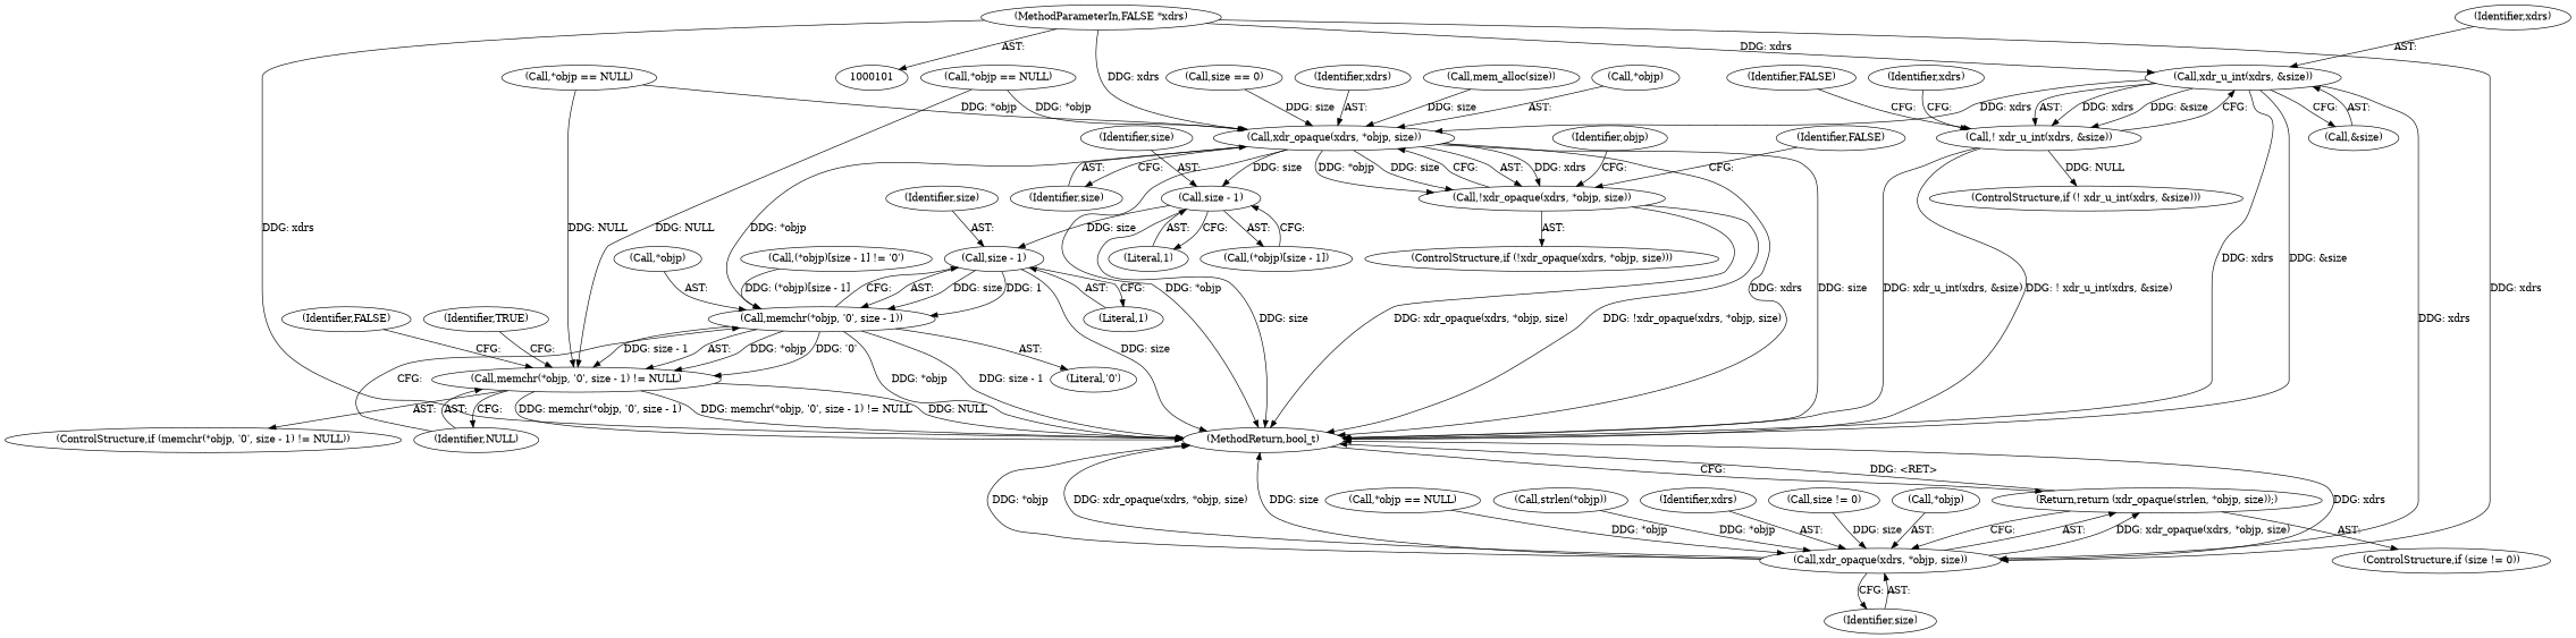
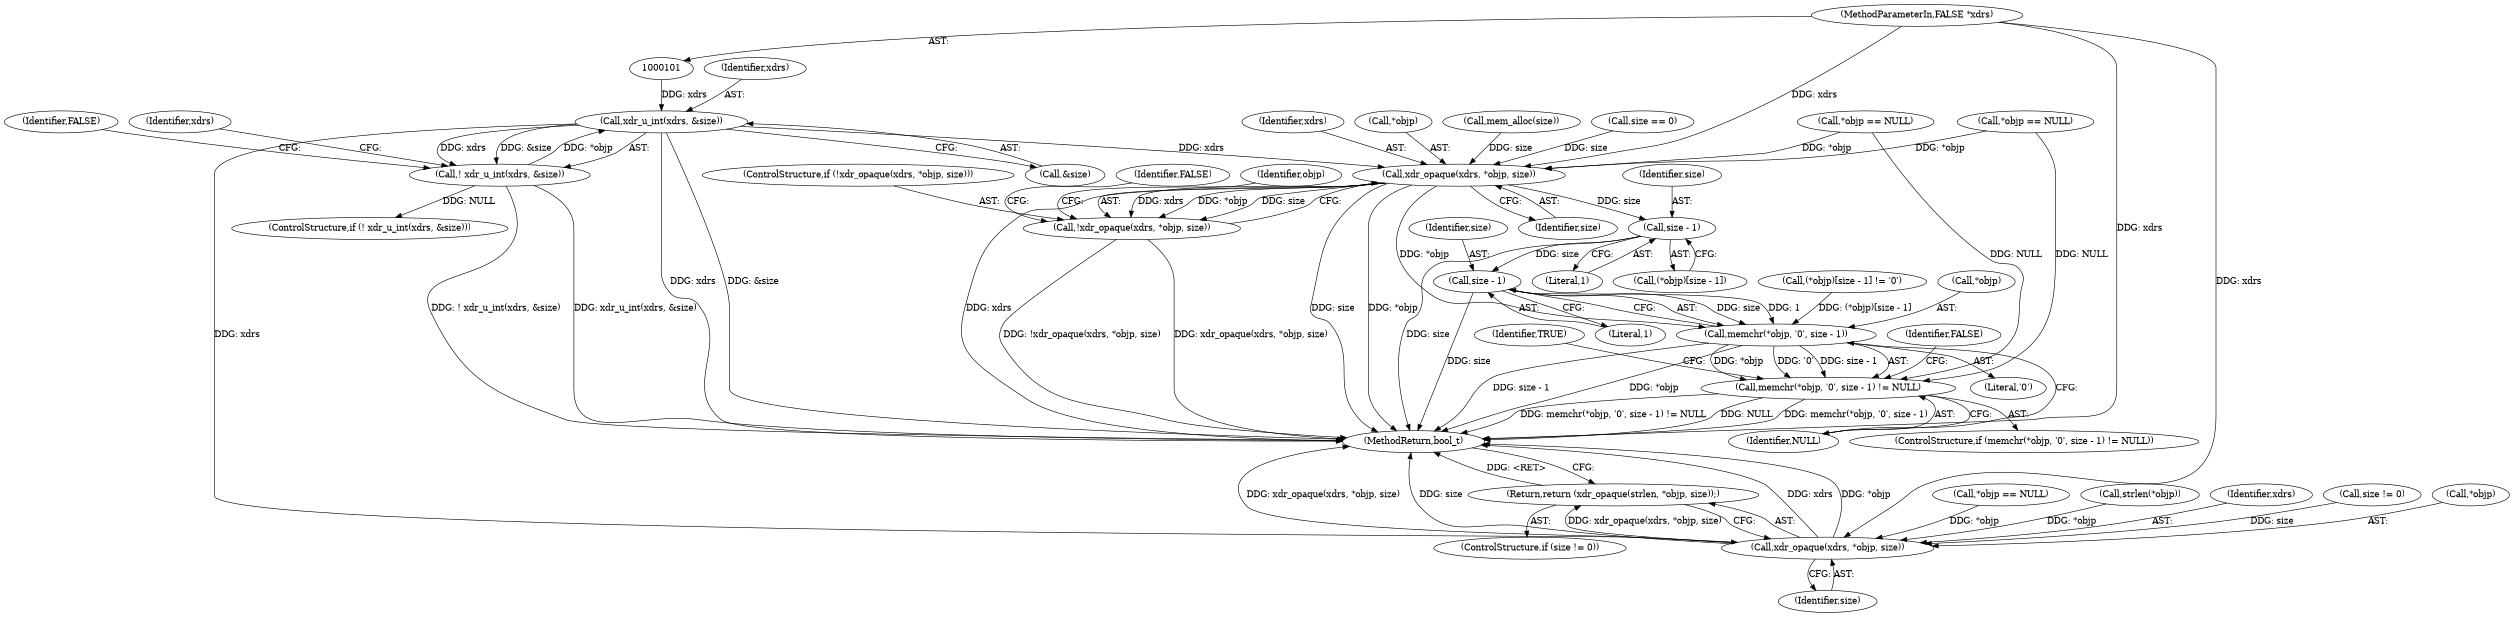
  digraph {
    n1 [label="(MethodParameterIn,FALSE *xdrs)"]
    n2 [label="(Call,xdr_u_int(xdrs, &size))"]
    n3 [label="(Call,xdr_opaque(xdrs, *objp, size))"]
    n4 [label="(Call,xdr_opaque(xdrs, *objp, size))"]
    n5 [label="(MethodReturn,bool_t)"]
    1000101
    n7 [label="(Call,! xdr_u_int(xdrs, &size))"]
    n8 [label="(Call,&size)"]
    n9 [label="(Call,!xdr_opaque(xdrs, *objp, size))"]
    n10 [label="(Call,size - 1)"]
    n11 [label="(Call,memchr(*objp, '\0', size - 1))"]
    n12 [label="(Identifier,size)"]
    n13 [label="(Return,return (xdr_opaque(strlen, *objp, size));)"]
    n14 [label="(Identifier,size)"]
    n15 [label="(ControlStructure,if (! xdr_u_int(xdrs, &size)))"]
    n16 [label="(ControlStructure,if (!xdr_opaque(xdrs, *objp, size)))"]
    n17 [label="(Call,size - 1)"]
    n18 [label="(Call,(*objp)[size - 1])"]
    n19 [label="(Literal,1)"]
    n20 [label="(Call,memchr(*objp, '\0', size - 1) != NULL)"]
    n21 [label="(Literal,'\0')"]
    n22 [label="(Literal,1)"]
    n23 [label="(Identifier,NULL)"]
    n24 [label="(ControlStructure,if (memchr(*objp, '\0', size - 1) != NULL))"]
    n25 [label="(ControlStructure,if (size != 0))"]
    n26 [label="(Call,(*objp)[size - 1] != '\0')"]
    n27 [label="(Call,*objp == NULL)"]
    n28 [label="(Identifier,FALSE)"]
    n29 [label="(Call,*objp)"]
    n30 [label="(Identifier,size)"]
    n31 [label="(Call,*objp)"]
    n32 [label="(Call,strlen(*objp))"]
    n33 [label="(Identifier,xdrs)"]
    n34 [label="(Call,size == 0)"]
    n35 [label="(Identifier,FALSE)"]
    n36 [label="(Call,*objp == NULL)"]
    n37 [label="(Identifier,xdrs)"]
    n38 [label="(Identifier,TRUE)"]
    n39 [label="(Call,*objp == NULL)"]
    n40 [label="(Identifier,xdrs)"]
    n41 [label="(Identifier,xdrs)"]
    n42 [label="(Identifier,FALSE)"]
    n43 [label="(Call,size != 0)"]
    n44 [label="(Call,mem_alloc(size))"]
    n45 [label="(Identifier,objp)"]
    n46 [label="(Call,*objp)"]
    n47 [label="(Identifier,size)"]
-   n1 -> n2 [label="DDG: xdrs"]
+   1000101 -> n2 [label="DDG: xdrs"]
    n1 -> n3 [label="DDG: xdrs"]
    n1 -> n4 [label="DDG: xdrs"]
    n1 -> n5 [label="DDG: xdrs"]
    n1 -> 1000101 [label="AST: "]
    n2 -> n3 [label="DDG: xdrs"]
    n2 -> n4 [label="DDG: xdrs"]
    n2 -> n5 [label="DDG: xdrs"]
    n2 -> n5 [label="DDG: &size"]
    n2 -> n7 [label="AST: "]
    n2 -> n7 [label="DDG: xdrs"]
    n2 -> n7 [label="DDG: &size"]
    n2 -> n8 [label="CFG: "]
    n3 -> n5 [label="DDG: size"]
    n3 -> n5 [label="DDG: *objp"]
    n3 -> n5 [label="DDG: xdrs"]
    n3 -> n9 [label="AST: "]
    n3 -> n9 [label="DDG: xdrs"]
    n3 -> n9 [label="DDG: *objp"]
    n3 -> n9 [label="DDG: size"]
    n3 -> n10 [label="DDG: size"]
    n3 -> n11 [label="DDG: *objp"]
    n3 -> n12 [label="CFG: "]
    n4 -> n5 [label="DDG: xdrs"]
    n4 -> n5 [label="DDG: *objp"]
    n4 -> n5 [label="DDG: xdr_opaque(xdrs, *objp, size)"]
    n4 -> n5 [label="DDG: size"]
    n4 -> n13 [label="AST: "]
    n4 -> n13 [label="DDG: xdr_opaque(xdrs, *objp, size)"]
    n4 -> n14 [label="CFG: "]
    n5 -> n13 [label="CFG: "]
-   n7 -> n2 [label="CFG: "]
+   n7 -> n2 [label="DDG: *objp"]
    n7 -> n5 [label="DDG: ! xdr_u_int(xdrs, &size)"]
    n7 -> n5 [label="DDG: xdr_u_int(xdrs, &size)"]
    n7 -> n15 [label="DDG: NULL"]
    n8 -> n2 [label="AST: "]
    n9 -> n3 [label="CFG: "]
    n9 -> n5 [label="DDG: !xdr_opaque(xdrs, *objp, size)"]
    n9 -> n5 [label="DDG: xdr_opaque(xdrs, *objp, size)"]
-   n9 -> n16 [label="AST: "]
+   n16 -> n9 [label="AST: "]
    n10 -> n5 [label="DDG: size"]
    n10 -> n17 [label="DDG: size"]
    n10 -> n18 [label="AST: "]
    n10 -> n19 [label="CFG: "]
    n11 -> n5 [label="DDG: size - 1"]
    n11 -> n5 [label="DDG: *objp"]
    n11 -> n17 [label="CFG: "]
    n11 -> n20 [label="AST: "]
    n11 -> n20 [label="DDG: *objp"]
    n11 -> n20 [label="DDG: '\0'"]
    n11 -> n20 [label="DDG: size - 1"]
    n11 -> n21 [label="AST: "]
    n12 -> n3 [label="AST: "]
    n13 -> n4 [label="CFG: "]
    n13 -> n5 [label="DDG: <RET>"]
    n13 -> n25 [label="AST: "]
    n14 -> n4 [label="AST: "]
    n17 -> n5 [label="DDG: size"]
    n17 -> n11 [label="AST: "]
    n17 -> n11 [label="DDG: size"]
    n17 -> n11 [label="DDG: 1"]
    n17 -> n22 [label="CFG: "]
    n18 -> n10 [label="CFG: "]
    n19 -> n10 [label="AST: "]
    n20 -> n5 [label="DDG: memchr(*objp, '\0', size - 1) != NULL"]
    n20 -> n5 [label="DDG: NULL"]
    n20 -> n5 [label="DDG: memchr(*objp, '\0', size - 1)"]
    n20 -> n23 [label="CFG: "]
    n20 -> n24 [label="AST: "]
    n22 -> n17 [label="AST: "]
    n23 -> n11 [label="CFG: "]
    n23 -> n20 [label="AST: "]
    n26 -> n11 [label="DDG: (*objp)[size - 1]"]
    n27 -> n4 [label="DDG: *objp"]
    n28 -> n7 [label="CFG: "]
    n29 -> n3 [label="AST: "]
    n30 -> n10 [label="AST: "]
    n31 -> n11 [label="AST: "]
    n32 -> n4 [label="DDG: *objp"]
    n33 -> n7 [label="CFG: "]
    n34 -> n3 [label="DDG: size"]
    n35 -> n20 [label="CFG: "]
    n36 -> n3 [label="DDG: *objp"]
    n36 -> n20 [label="DDG: NULL"]
    n37 -> n3 [label="AST: "]
    n38 -> n20 [label="CFG: "]
    n39 -> n3 [label="DDG: *objp"]
    n39 -> n20 [label="DDG: NULL"]
    n40 -> n4 [label="AST: "]
    n41 -> n2 [label="AST: "]
    n42 -> n9 [label="CFG: "]
    n43 -> n4 [label="DDG: size"]
    n44 -> n3 [label="DDG: size"]
    n45 -> n9 [label="CFG: "]
    n46 -> n4 [label="AST: "]
    n47 -> n17 [label="AST: "]
  }
